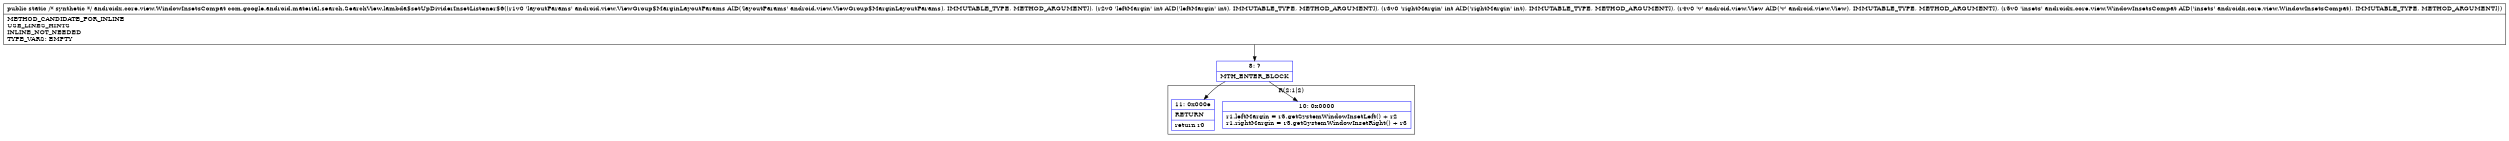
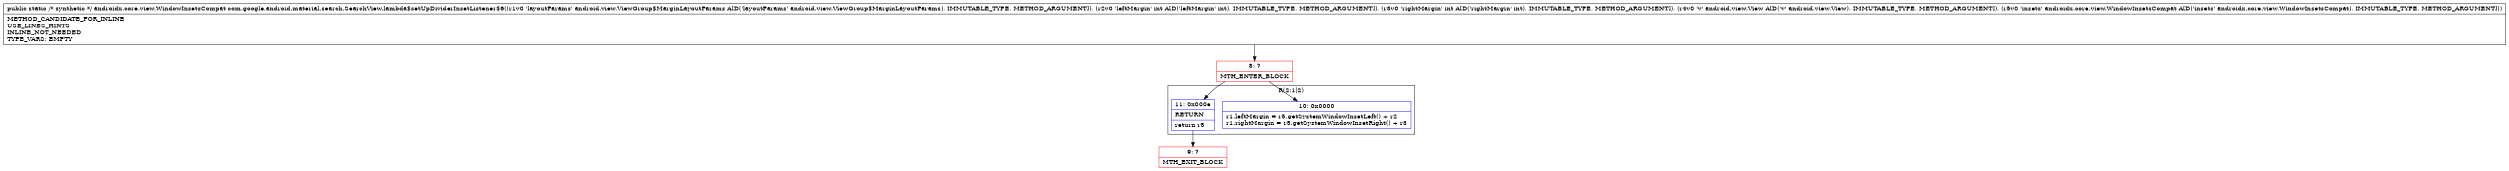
  digraph {
    node [color=blue shape=record]
    n1 [label="{10\:\ 0x0000|r1.leftMargin = r5.getSystemWindowInsetLeft() + r2\lr1.rightMargin = r5.getSystemWindowInsetRight() + r3\l}"]
-   n2 [label="{11\:\ 0x000e|RETURN\l|return r0\l}"]
-   n4 [label="{8\:\ ?|MTH_ENTER_BLOCK\l}"]
+   n2 [label="{11\:\ 0x000e|RETURN\l|return r5\l}"]
+   n3 [color=red label="{9\:\ ?|MTH_EXIT_BLOCK\l}"]
+   n4 [color=red label="{8\:\ ?|MTH_ENTER_BLOCK\l}"]
    n5 [label="{public static \/* synthetic *\/ androidx.core.view.WindowInsetsCompat com.google.android.material.search.SearchView.lambda$setUpDividerInsetListener$6((r1v0 'layoutParams' android.view.ViewGroup$MarginLayoutParams A[D('layoutParams' android.view.ViewGroup$MarginLayoutParams), IMMUTABLE_TYPE, METHOD_ARGUMENT]), (r2v0 'leftMargin' int A[D('leftMargin' int), IMMUTABLE_TYPE, METHOD_ARGUMENT]), (r3v0 'rightMargin' int A[D('rightMargin' int), IMMUTABLE_TYPE, METHOD_ARGUMENT]), (r4v0 'v' android.view.View A[D('v' android.view.View), IMMUTABLE_TYPE, METHOD_ARGUMENT]), (r5v0 'insets' androidx.core.view.WindowInsetsCompat A[D('insets' androidx.core.view.WindowInsetsCompat), IMMUTABLE_TYPE, METHOD_ARGUMENT]))  | METHOD_CANDIDATE_FOR_INLINE\lUSE_LINES_HINTS\lINLINE_NOT_NEEDED\lTYPE_VARS: EMPTY\l}" color=""]
    subgraph cluster_1 {
      label="R(2:1|2)"
      n1
      n2
    }
+   n2 -> n3
    n4 -> n1
    n4 -> n2
    n5 -> n4
  }
